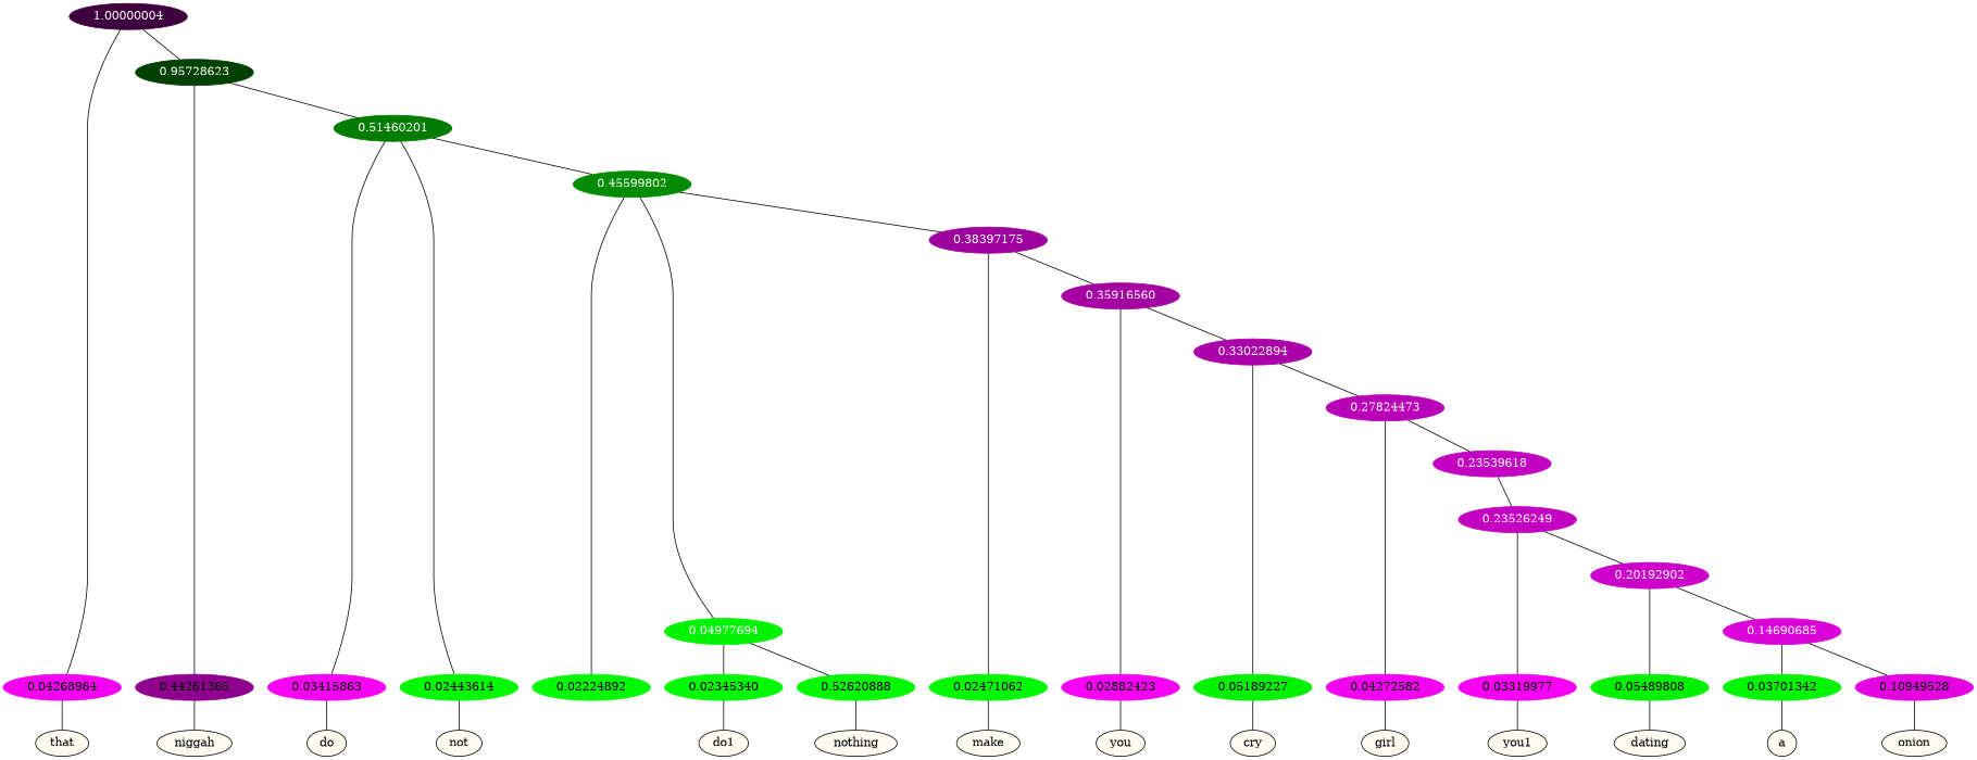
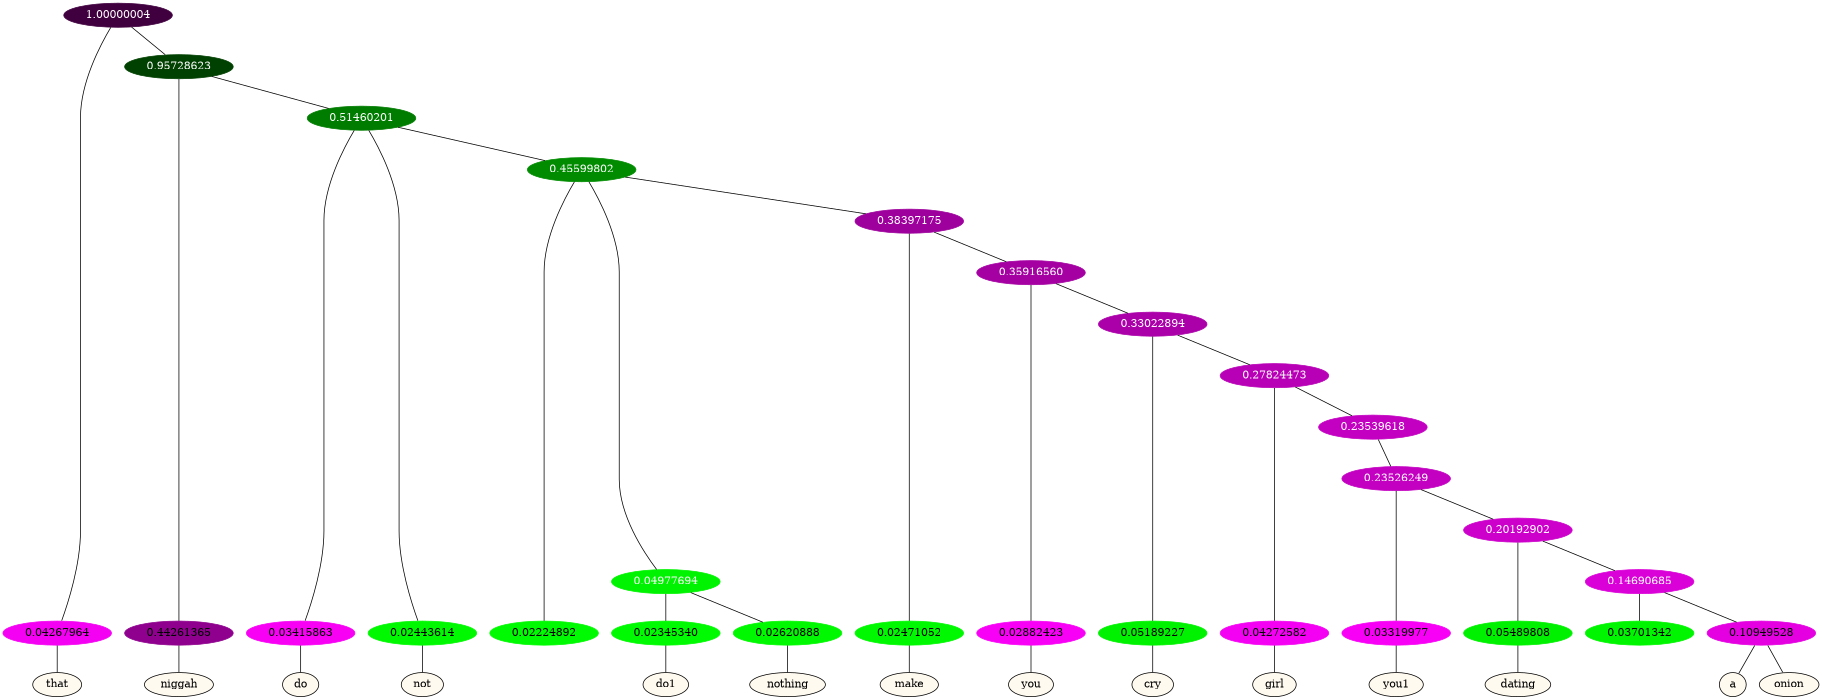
  graph {
    node [color=black format=png nodesep=0.001 ordering=out overlap_scaling=0.01 ranksep=0.001 style=filled fontcolor=black]
    n1 [fillcolor=floralwhite height=0.15 label=that style="filled,solid" width=0.15 fontcolor=""]
    n2 [fillcolor=floralwhite height=0.15 label=niggah style="filled,solid" width=0.15 fontcolor=""]
    n3 [fillcolor=floralwhite height=0.15 label=do style="filled,solid" width=0.15 fontcolor=""]
    n4 [fillcolor=floralwhite height=0.15 label=not style="filled,solid" width=0.15 fontcolor=""]
    n5 [fillcolor=floralwhite height=0.15 label=do1 style="filled,solid" width=0.15 fontcolor=""]
    n6 [fillcolor=floralwhite height=0.15 label=nothing style="filled,solid" width=0.15 fontcolor=""]
    n7 [fillcolor=floralwhite height=0.15 label=make style="filled,solid" width=0.15 fontcolor=""]
    n8 [fillcolor=floralwhite height=0.15 label=you style="filled,solid" width=0.15 fontcolor=""]
    n9 [fillcolor=floralwhite height=0.15 label=cry style="filled,solid" width=0.15 fontcolor=""]
    n10 [fillcolor=floralwhite height=0.15 label=girl style="filled,solid" width=0.15 fontcolor=""]
    n11 [fillcolor=floralwhite height=0.15 label=you1 style="filled,solid" width=0.15 fontcolor=""]
    n12 [fillcolor=floralwhite height=0.15 label=dating style="filled,solid" width=0.15 fontcolor=""]
    n13 [fillcolor=floralwhite height=0.15 label=a style="filled,solid" width=0.15 fontcolor=""]
    n14 [fillcolor=floralwhite height=0.15 label=onion style="filled,solid" width=0.15 fontcolor=""]
-   n15 [color="0.835 1.000 0.957" height=0.15 label=0.04268964 width=0.15]
+   n15 [color="0.835 1.000 0.957" height=0.15 label=0.04267964 width=0.15]
    n16 [color="0.835 1.000 0.557" height=0.15 label=0.44261365 width=0.15]
    n17 [color="0.835 1.000 0.966" height=0.15 label=0.03415863 width=0.15]
    n18 [color="0.334 1.000 0.976" height=0.15 label=0.02443614 width=0.15]
    n19 [color="0.334 1.000 0.977" height=0.15 label=0.02345340 width=0.15]
-   n20 [color="0.334 1.000 0.974" height=0.15 label=0.52620888 width=0.15]
+   n20 [color="0.334 1.000 0.974" height=0.15 label=0.02620888 width=0.15]
    n21 [color="0.334 1.000 0.978" height=0.15 label=0.02224892 width=0.15]
-   n22 [color="0.334 1.000 0.975" height=0.15 label=0.02471062 width=0.15]
+   n22 [color="0.334 1.000 0.975" height=0.15 label=0.02471052 width=0.15]
    n23 [color="0.835 1.000 0.971" height=0.15 label=0.02882423 width=0.15]
    n24 [color="0.334 1.000 0.948" height=0.15 label=0.05189227 width=0.15]
    n25 [color="0.835 1.000 0.957" height=0.15 label=0.04272582 width=0.15]
    n26 [color="0.835 1.000 0.967" height=0.15 label=0.03319977 width=0.15]
    n27 [color="0.334 1.000 0.945" height=0.15 label=0.05489808 width=0.15]
    n28 [color="0.334 1.000 0.963" height=0.15 label=0.03701342 width=0.15]
    n29 [color="0.835 1.000 0.891" height=0.15 label=0.10949528 width=0.15]
    n30 [color="0.835 1.000 0.250" fontcolor=grey99 height=0.15 label=1.00000004 width=0.15]
    n31 [color="0.334 1.000 0.250" fontcolor=grey99 height=0.15 label=0.95728623 width=0.15]
    n32 [color="0.334 1.000 0.485" fontcolor=grey99 height=0.15 label=0.51460201 width=0.15]
    n33 [color="0.334 1.000 0.544" fontcolor=grey99 height=0.15 label=0.45599802 width=0.15]
    n34 [color="0.334 1.000 0.950" fontcolor=grey99 height=0.15 label=0.04977694 width=0.15]
    n35 [color="0.835 1.000 0.616" fontcolor=grey99 height=0.15 label=0.38397175 width=0.15]
    n36 [color="0.835 1.000 0.641" fontcolor=grey99 height=0.15 label=0.35916560 width=0.15]
    n37 [color="0.835 1.000 0.670" fontcolor=grey99 height=0.15 label=0.33022894 width=0.15]
    n38 [color="0.835 1.000 0.722" fontcolor=grey99 height=0.15 label=0.27824473 width=0.15]
    n39 [color="0.835 1.000 0.765" fontcolor=grey99 height=0.15 label=0.23539618 width=0.15]
    n40 [color="0.835 1.000 0.765" fontcolor=grey99 height=0.15 label=0.23526249 width=0.15]
    n41 [color="0.835 1.000 0.798" fontcolor=grey99 height=0.15 label=0.20192902 width=0.15]
    n42 [color="0.835 1.000 0.853" fontcolor=grey99 height=0.15 label=0.14690685 width=0.15]
    subgraph sub_1 {
      rank=same
      n1
      n2
      n3
      n4
      n5
      n6
      n7
      n8
      n9
      n10
      n11
      n12
      n13
      n14
    }
    subgraph sub_2 {
      rank=same
      n15
      n16
      n17
      n18
      n19
      n20
      n21
      n22
      n23
      n24
      n25
      n26
      n27
      n28
      n29
    }
    n15 -- n1
    n16 -- n2
    n17 -- n3
    n18 -- n4
    n19 -- n5
    n20 -- n6
    n22 -- n7
    n23 -- n8
    n24 -- n9
    n25 -- n10
    n26 -- n11
    n27 -- n12
-   n28 -- n13
+   n29 -- n13
    n29 -- n14
    n30 -- n15
    n30 -- n31
    n31 -- n16
    n31 -- n32
    n32 -- n17
    n32 -- n18
    n32 -- n33
    n33 -- n21
    n33 -- n34
    n33 -- n35
    n34 -- n19
    n34 -- n20
    n35 -- n22
    n35 -- n36
    n36 -- n23
    n36 -- n37
    n37 -- n24
    n37 -- n38
    n38 -- n25
    n38 -- n39
    n39 -- n40
    n40 -- n26
    n40 -- n41
    n41 -- n27
    n41 -- n42
    n42 -- n28
    n42 -- n29
  }
